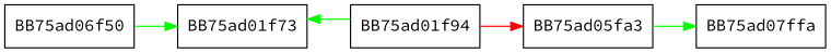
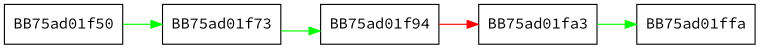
  digraph {
    fontname="Source Code Pro"
    rankdir=LR
    splines=ortho
    node [fontname="Source Code Pro" shape=box]
    edge [color=green fontname="Source Code Pro"]
-   BB75ad01f50 [label=BB75ad06f50]
+   BB75ad01f50
    BB75ad01f73
    BB75ad01f94
-   BB75ad01fa3 [label=BB75ad05fa3]
-   BB75ad01ffa [label=BB75ad07ffa]
+   BB75ad01fa3
+   BB75ad01ffa
    BB75ad01f50 -> BB75ad01f73
-   BB75ad01f94 -> BB75ad01f73
+   BB75ad01f73 -> BB75ad01f94
    BB75ad01f94 -> BB75ad01fa3 [color=red]
    BB75ad01fa3 -> BB75ad01ffa
  }
